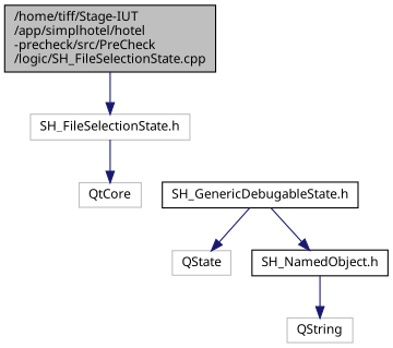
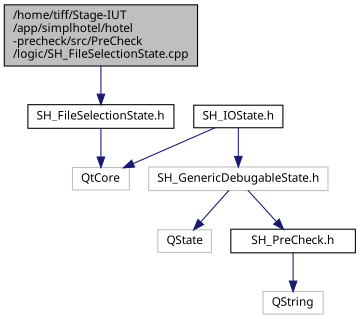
  digraph {
    node [color=black fontname=Verdana fontsize=11 shape=record]
    edge [color=midnightblue fontname=Verdana fontsize=11 labelfontname=Verdana labelfontsize=11 style=solid]
    n1 [fillcolor=grey75 fontcolor=black height=0.2 label="/home/tiff/Stage-IUT\l/app/simplhotel/hotel\l-precheck/src/PreCheck\l/logic/SH_FileSelectionState.cpp" style=filled width=0.4]
-   n2 [color=grey75 height=0.2 label="SH_FileSelectionState.h" width=0.4]
+   n2 [height=0.2 label="SH_FileSelectionState.h" width=0.4]
    n3 [color=grey75 height=0.2 label=QtCore width=0.4]
-   n5 [height=0.2 label="SH_GenericDebugableState.h" width=0.4]
+   n4 [height=0.2 label="SH_IOState.h" width=0.4]
+   n5 [color=grey75 height=0.2 label="SH_GenericDebugableState.h" width=0.4]
    n6 [color=grey75 height=0.2 label=QState width=0.4]
-   n7 [height=0.2 label="SH_NamedObject.h" width=0.4]
+   n7 [height=0.2 label="SH_PreCheck.h" width=0.4]
    n8 [color=grey75 height=0.2 label=QString width=0.4]
    n1 -> n2
    n2 -> n3
+   n4 -> n3
+   n4 -> n5
    n5 -> n6
    n5 -> n7
    n7 -> n8
  }
